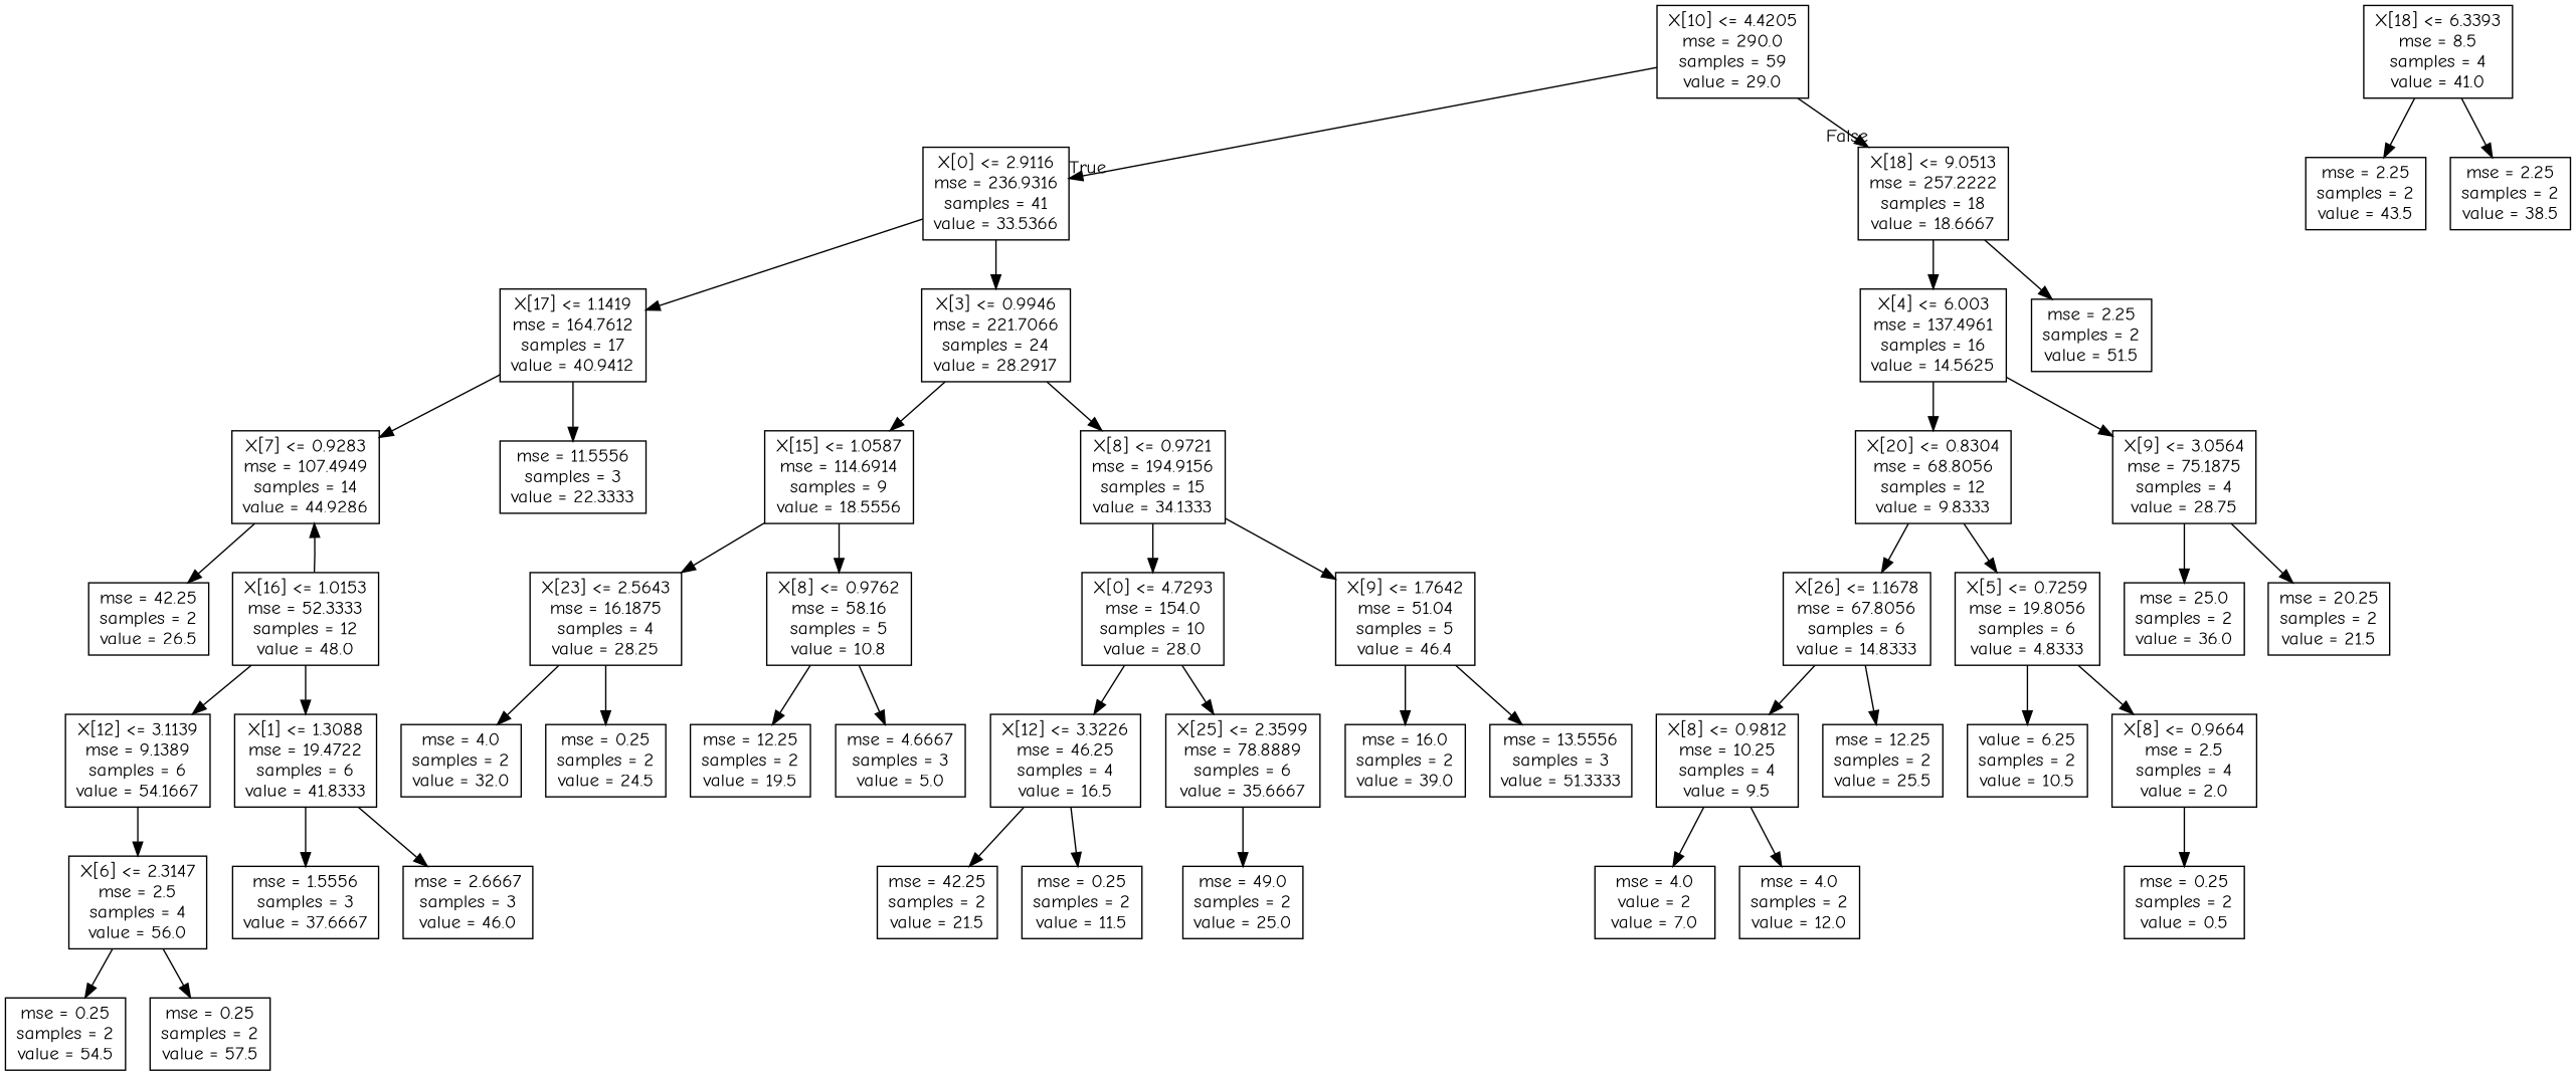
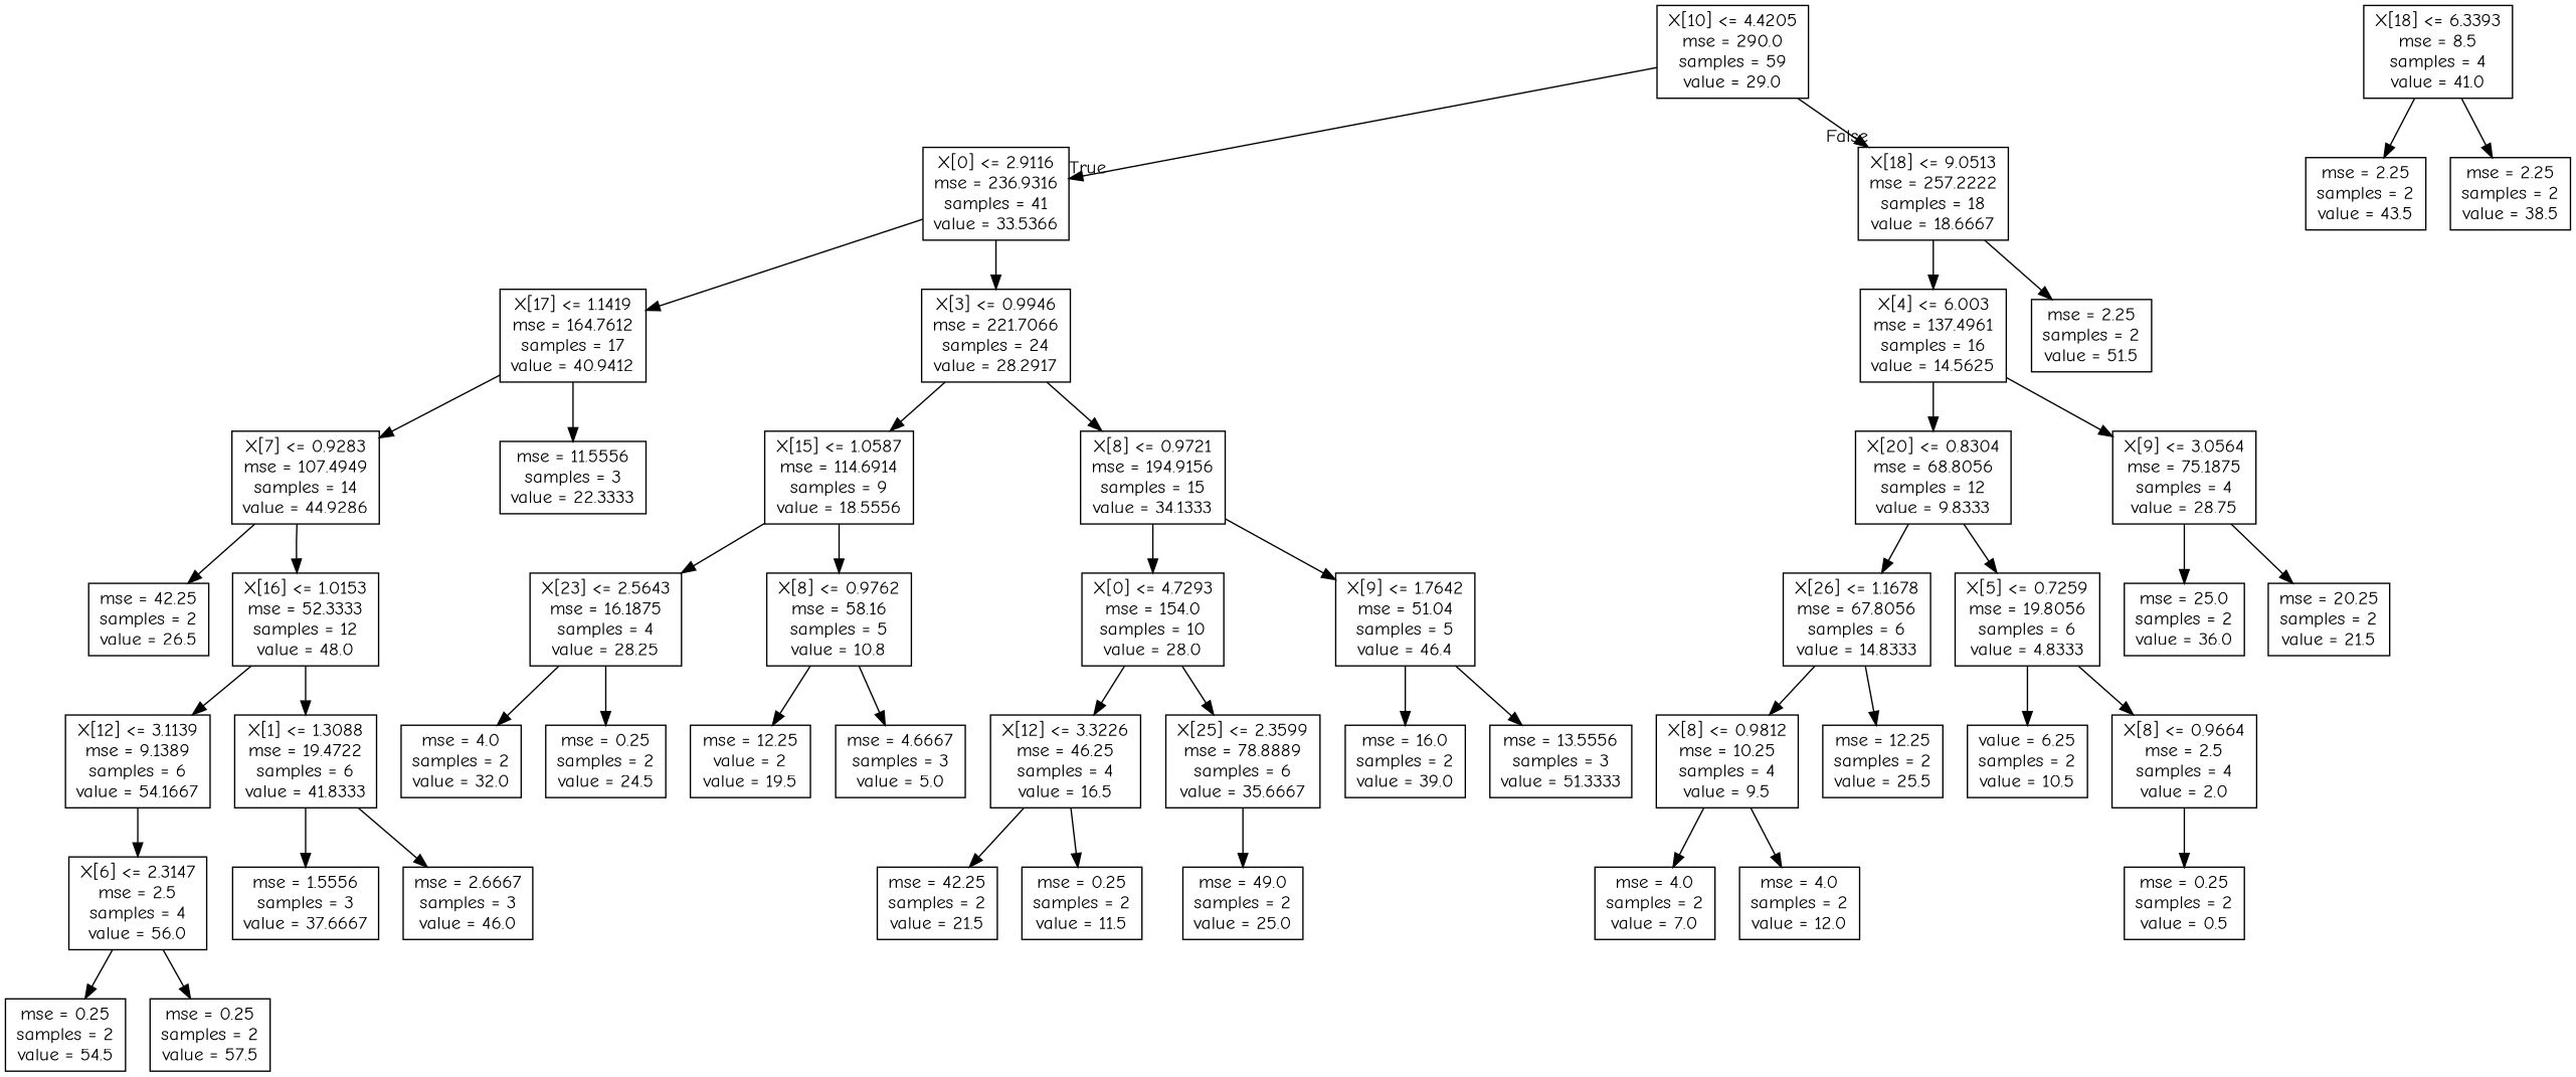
  digraph {
    fontname="Comic Neue"
    node [fontname="Comic Neue" shape=box]
    edge [fontname="Comic Neue"]
    n1 [label="X[10] <= 4.4205\nmse = 290.0\nsamples = 59\nvalue = 29.0"]
    n2 [label="X[0] <= 2.9116\nmse = 236.9316\nsamples = 41\nvalue = 33.5366"]
    n3 [label="X[18] <= 9.0513\nmse = 257.2222\nsamples = 18\nvalue = 18.6667"]
    n4 [label="X[17] <= 1.1419\nmse = 164.7612\nsamples = 17\nvalue = 40.9412"]
    n5 [label="X[3] <= 0.9946\nmse = 221.7066\nsamples = 24\nvalue = 28.2917"]
    n6 [label="X[4] <= 6.003\nmse = 137.4961\nsamples = 16\nvalue = 14.5625"]
    n7 [label="mse = 2.25\nsamples = 2\nvalue = 51.5"]
    n8 [label="X[7] <= 0.9283\nmse = 107.4949\nsamples = 14\nvalue = 44.9286"]
    n9 [label="mse = 11.5556\nsamples = 3\nvalue = 22.3333"]
    n10 [label="X[15] <= 1.0587\nmse = 114.6914\nsamples = 9\nvalue = 18.5556"]
    n11 [label="X[8] <= 0.9721\nmse = 194.9156\nsamples = 15\nvalue = 34.1333"]
    n12 [label="mse = 42.25\nsamples = 2\nvalue = 26.5"]
    n13 [label="X[16] <= 1.0153\nmse = 52.3333\nsamples = 12\nvalue = 48.0"]
    n14 [label="X[12] <= 3.1139\nmse = 9.1389\nsamples = 6\nvalue = 54.1667"]
    n15 [label="X[1] <= 1.3088\nmse = 19.4722\nsamples = 6\nvalue = 41.8333"]
    n16 [label="X[6] <= 2.3147\nmse = 2.5\nsamples = 4\nvalue = 56.0"]
    n17 [label="mse = 1.5556\nsamples = 3\nvalue = 37.6667"]
    n18 [label="mse = 2.6667\nsamples = 3\nvalue = 46.0"]
    n19 [label="mse = 0.25\nsamples = 2\nvalue = 54.5"]
    n20 [label="mse = 0.25\nsamples = 2\nvalue = 57.5"]
    n21 [label="X[23] <= 2.5643\nmse = 16.1875\nsamples = 4\nvalue = 28.25"]
    n22 [label="X[8] <= 0.9762\nmse = 58.16\nsamples = 5\nvalue = 10.8"]
    n23 [label="X[0] <= 4.7293\nmse = 154.0\nsamples = 10\nvalue = 28.0"]
    n24 [label="X[9] <= 1.7642\nmse = 51.04\nsamples = 5\nvalue = 46.4"]
    n25 [label="mse = 4.0\nsamples = 2\nvalue = 32.0"]
    n26 [label="mse = 0.25\nsamples = 2\nvalue = 24.5"]
-   n27 [label="mse = 12.25\nsamples = 2\nvalue = 19.5"]
+   n27 [label="mse = 12.25\nvalue = 2\nvalue = 19.5"]
    n28 [label="mse = 4.6667\nsamples = 3\nvalue = 5.0"]
    n29 [label="X[12] <= 3.3226\nmse = 46.25\nsamples = 4\nvalue = 16.5"]
    n30 [label="X[25] <= 2.3599\nmse = 78.8889\nsamples = 6\nvalue = 35.6667"]
    n31 [label="mse = 16.0\nsamples = 2\nvalue = 39.0"]
    n32 [label="mse = 13.5556\nsamples = 3\nvalue = 51.3333"]
    n33 [label="mse = 42.25\nsamples = 2\nvalue = 21.5"]
    n34 [label="mse = 0.25\nsamples = 2\nvalue = 11.5"]
    n35 [label="mse = 49.0\nsamples = 2\nvalue = 25.0"]
    n36 [label="X[18] <= 6.3393\nmse = 8.5\nsamples = 4\nvalue = 41.0"]
    n37 [label="mse = 2.25\nsamples = 2\nvalue = 43.5"]
    n38 [label="mse = 2.25\nsamples = 2\nvalue = 38.5"]
    n39 [label="X[20] <= 0.8304\nmse = 68.8056\nsamples = 12\nvalue = 9.8333"]
    n40 [label="X[9] <= 3.0564\nmse = 75.1875\nsamples = 4\nvalue = 28.75"]
    n41 [label="X[26] <= 1.1678\nmse = 67.8056\nsamples = 6\nvalue = 14.8333"]
    n42 [label="X[5] <= 0.7259\nmse = 19.8056\nsamples = 6\nvalue = 4.8333"]
    n43 [label="mse = 25.0\nsamples = 2\nvalue = 36.0"]
    n44 [label="mse = 20.25\nsamples = 2\nvalue = 21.5"]
    n45 [label="X[8] <= 0.9812\nmse = 10.25\nsamples = 4\nvalue = 9.5"]
    n46 [label="mse = 12.25\nsamples = 2\nvalue = 25.5"]
    n47 [label="value = 6.25\nsamples = 2\nvalue = 10.5"]
    n48 [label="X[8] <= 0.9664\nmse = 2.5\nsamples = 4\nvalue = 2.0"]
-   n49 [label="mse = 4.0\nvalue = 2\nvalue = 7.0"]
+   n49 [label="mse = 4.0\nsamples = 2\nvalue = 7.0"]
    n50 [label="mse = 4.0\nsamples = 2\nvalue = 12.0"]
    n51 [label="mse = 0.25\nsamples = 2\nvalue = 0.5"]
    n1 -> n2 [headlabel=True labelangle=45 labeldistance=2.5]
    n1 -> n3 [headlabel=False labelangle=-45 labeldistance=2.5]
    n2 -> n4
    n2 -> n5
    n3 -> n6
    n3 -> n7
    n4 -> n8
    n4 -> n9
    n5 -> n10
    n5 -> n11
    n6 -> n39
    n6 -> n40
    n8 -> n12
-   n13 -> n8
+   n8 -> n13
    n10 -> n21
    n10 -> n22
    n11 -> n23
    n11 -> n24
    n13 -> n14
    n13 -> n15
    n14 -> n16
    n15 -> n17
    n15 -> n18
    n16 -> n19
    n16 -> n20
    n21 -> n25
    n21 -> n26
    n22 -> n27
    n22 -> n28
    n23 -> n29
    n23 -> n30
    n24 -> n31
    n24 -> n32
    n29 -> n33
    n29 -> n34
    n30 -> n35
    n36 -> n37
    n36 -> n38
    n39 -> n41
    n39 -> n42
    n40 -> n43
    n40 -> n44
    n41 -> n45
    n41 -> n46
    n42 -> n47
    n42 -> n48
    n45 -> n49
    n45 -> n50
    n48 -> n51
  }
